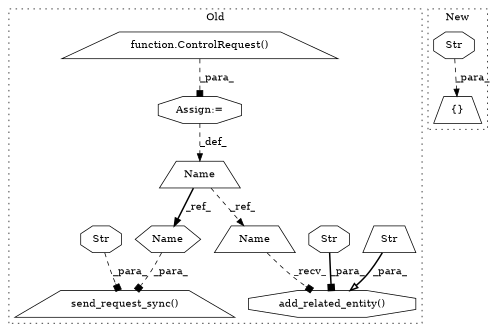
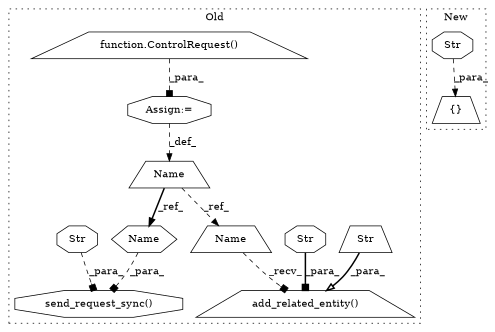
  digraph {
    fontname="DejaVu Serif"
    node [a=66 fontname="DejaVu Serif" l=12 shape=octagon]
    edge [arrowhead=box fontname="DejaVu Serif" style=dashed]
    n1 [a=75 l=34 label="function.ControlRequest()" s=9298 shape=trapezium]
-   n2 [a=75 l="32,1" label="add_related_entity()" s="9337,9403"]
+   n2 [a=75 l="32,1" label="add_related_entity()" s="9337,9403" shape=trapezium]
    n3 [l=11 label=Str s=9379 shape=trapezium]
    n4 [a=68 l=3 label="Assign:=" s=9295]
    n5 [l=8 label=Str s=9369]
    n6 [a=87 label=Name s=9283 shape=trapezium]
-   n7 [a=75 l="37,1" label="send_request_sync()" s="9409,9484" shape=trapezium]
+   n7 [a=75 l="37,1" label="send_request_sync()" s="9409,9484"]
    n8 [l=24 label=Str s=9460]
    n9 [a=87 label=Name s=9337 shape=trapezium]
    n10 [a=87 label=Name s=9446 shape=hexagon]
    n11 [a=59 l="1,0" label="{}" s="8396,8423" shape=trapezium]
    n12 [l=26 label=Str s=8397]
    subgraph cluster_1 {
      label=Old
      style=dotted
      n1
      n2
      n3
      n4
      n5
      n6
      n7
      n8
      n9
      n10
    }
    subgraph cluster_2 {
      label=New
      style=dotted
      n11
      n12
    }
    n1 -> n4 [label=_para_]
    n3 -> n2 [arrowhead=onormal label=_para_ style=bold]
    n4 -> n6 [arrowhead=normal label=_def_]
    n5 -> n2 [label=_para_ style=bold]
    n6 -> n9 [arrowhead=normal label=_ref_]
    n6 -> n10 [arrowhead=normal label=_ref_ style=bold]
    n8 -> n7 [label=_para_]
    n9 -> n2 [label=_recv_]
    n10 -> n7 [label=_para_]
    n12 -> n11 [arrowhead=normal label=_para_]
  }
